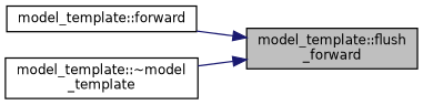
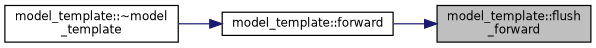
  digraph {
    rankdir=RL
    node [color=black fillcolor=white fontname=Helvetica fontsize=10 shape=record style=filled]
    edge [color=midnightblue dir=back fontname=Helvetica fontsize=10 labelfontname=Helvetica labelfontsize=10 style=solid]
    n1 [fillcolor=grey75 fontcolor=black height=0.2 label="model_template::flush\l_forward" width=0.4]
    n2 [height=0.2 label="model_template::forward" width=0.4]
    n3 [height=0.2 label="model_template::~model\l_template" width=0.4]
    n1 -> n2
-   n1 -> n3
+   n2 -> n3
  }
